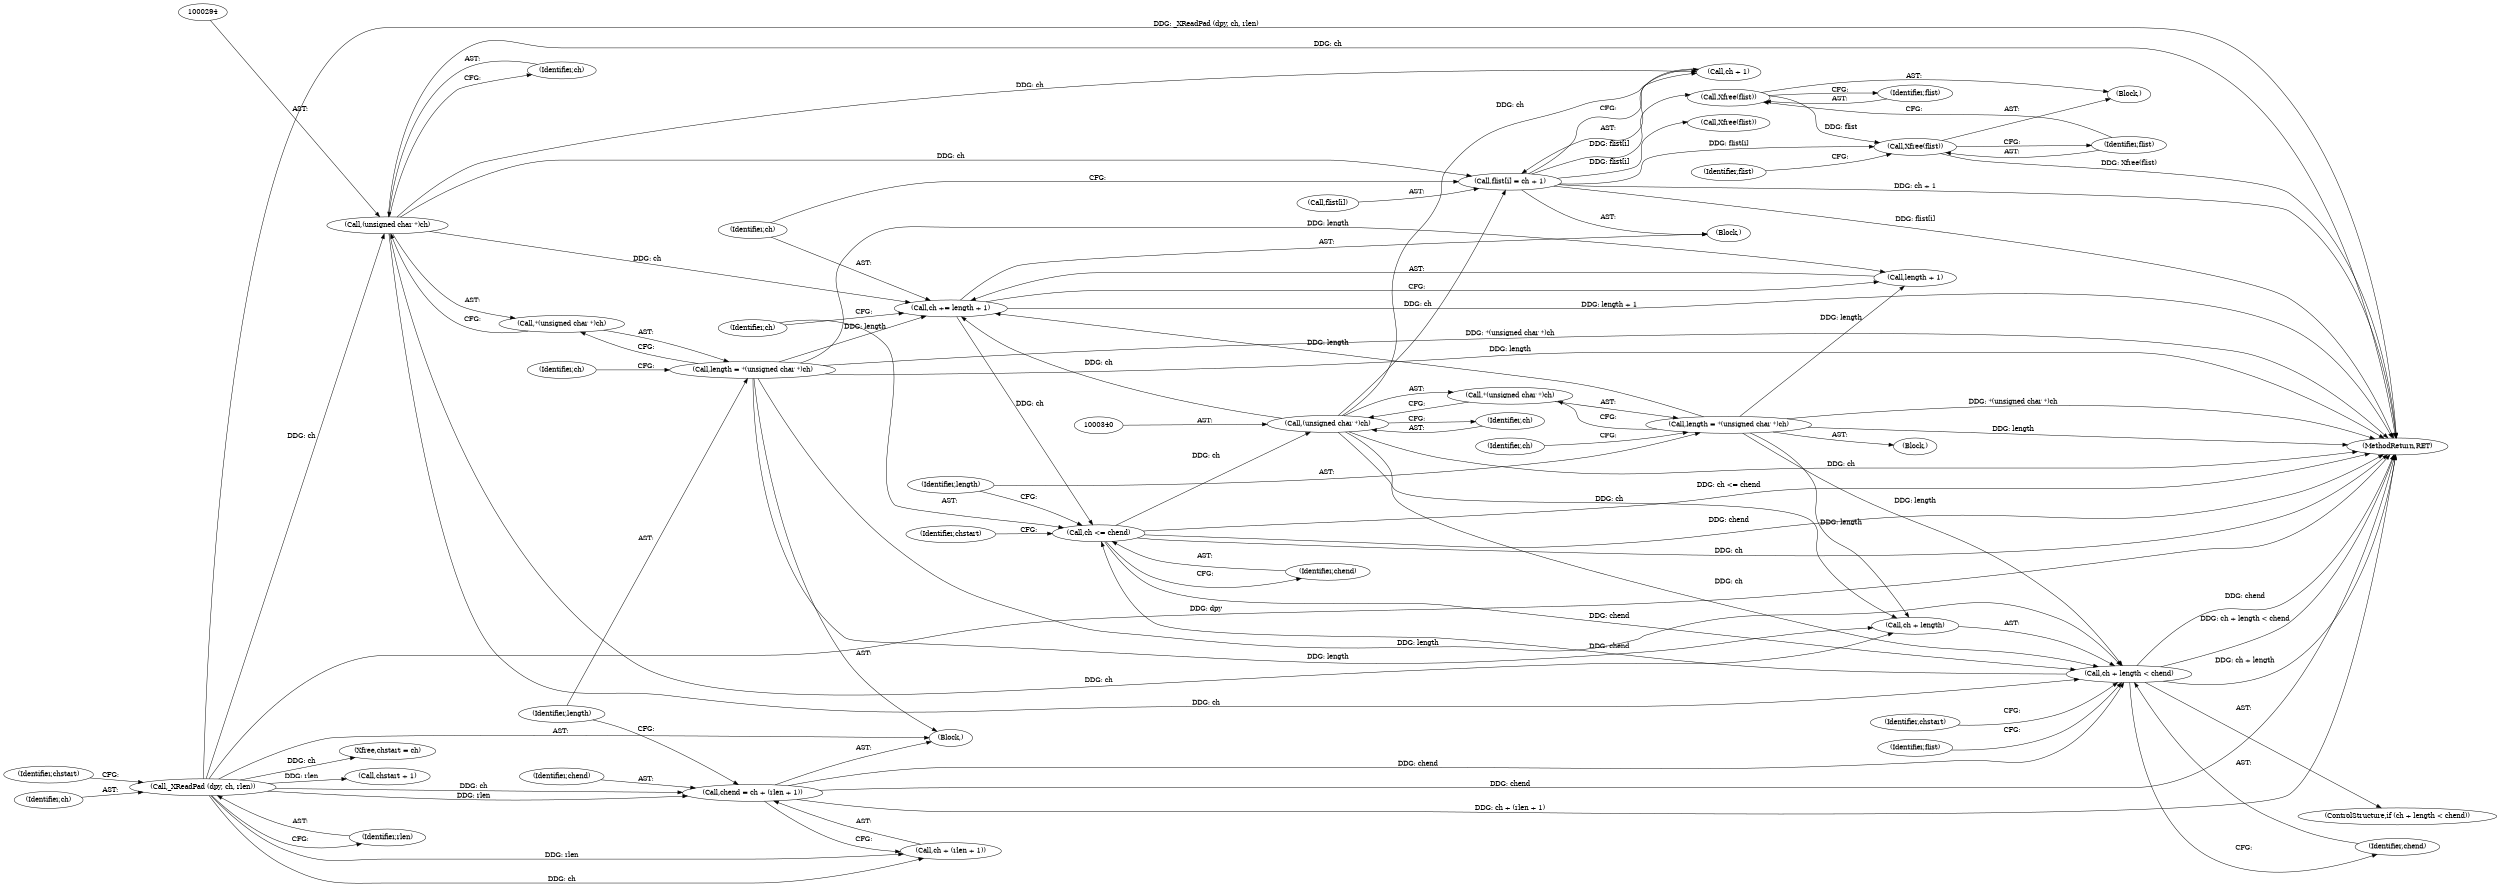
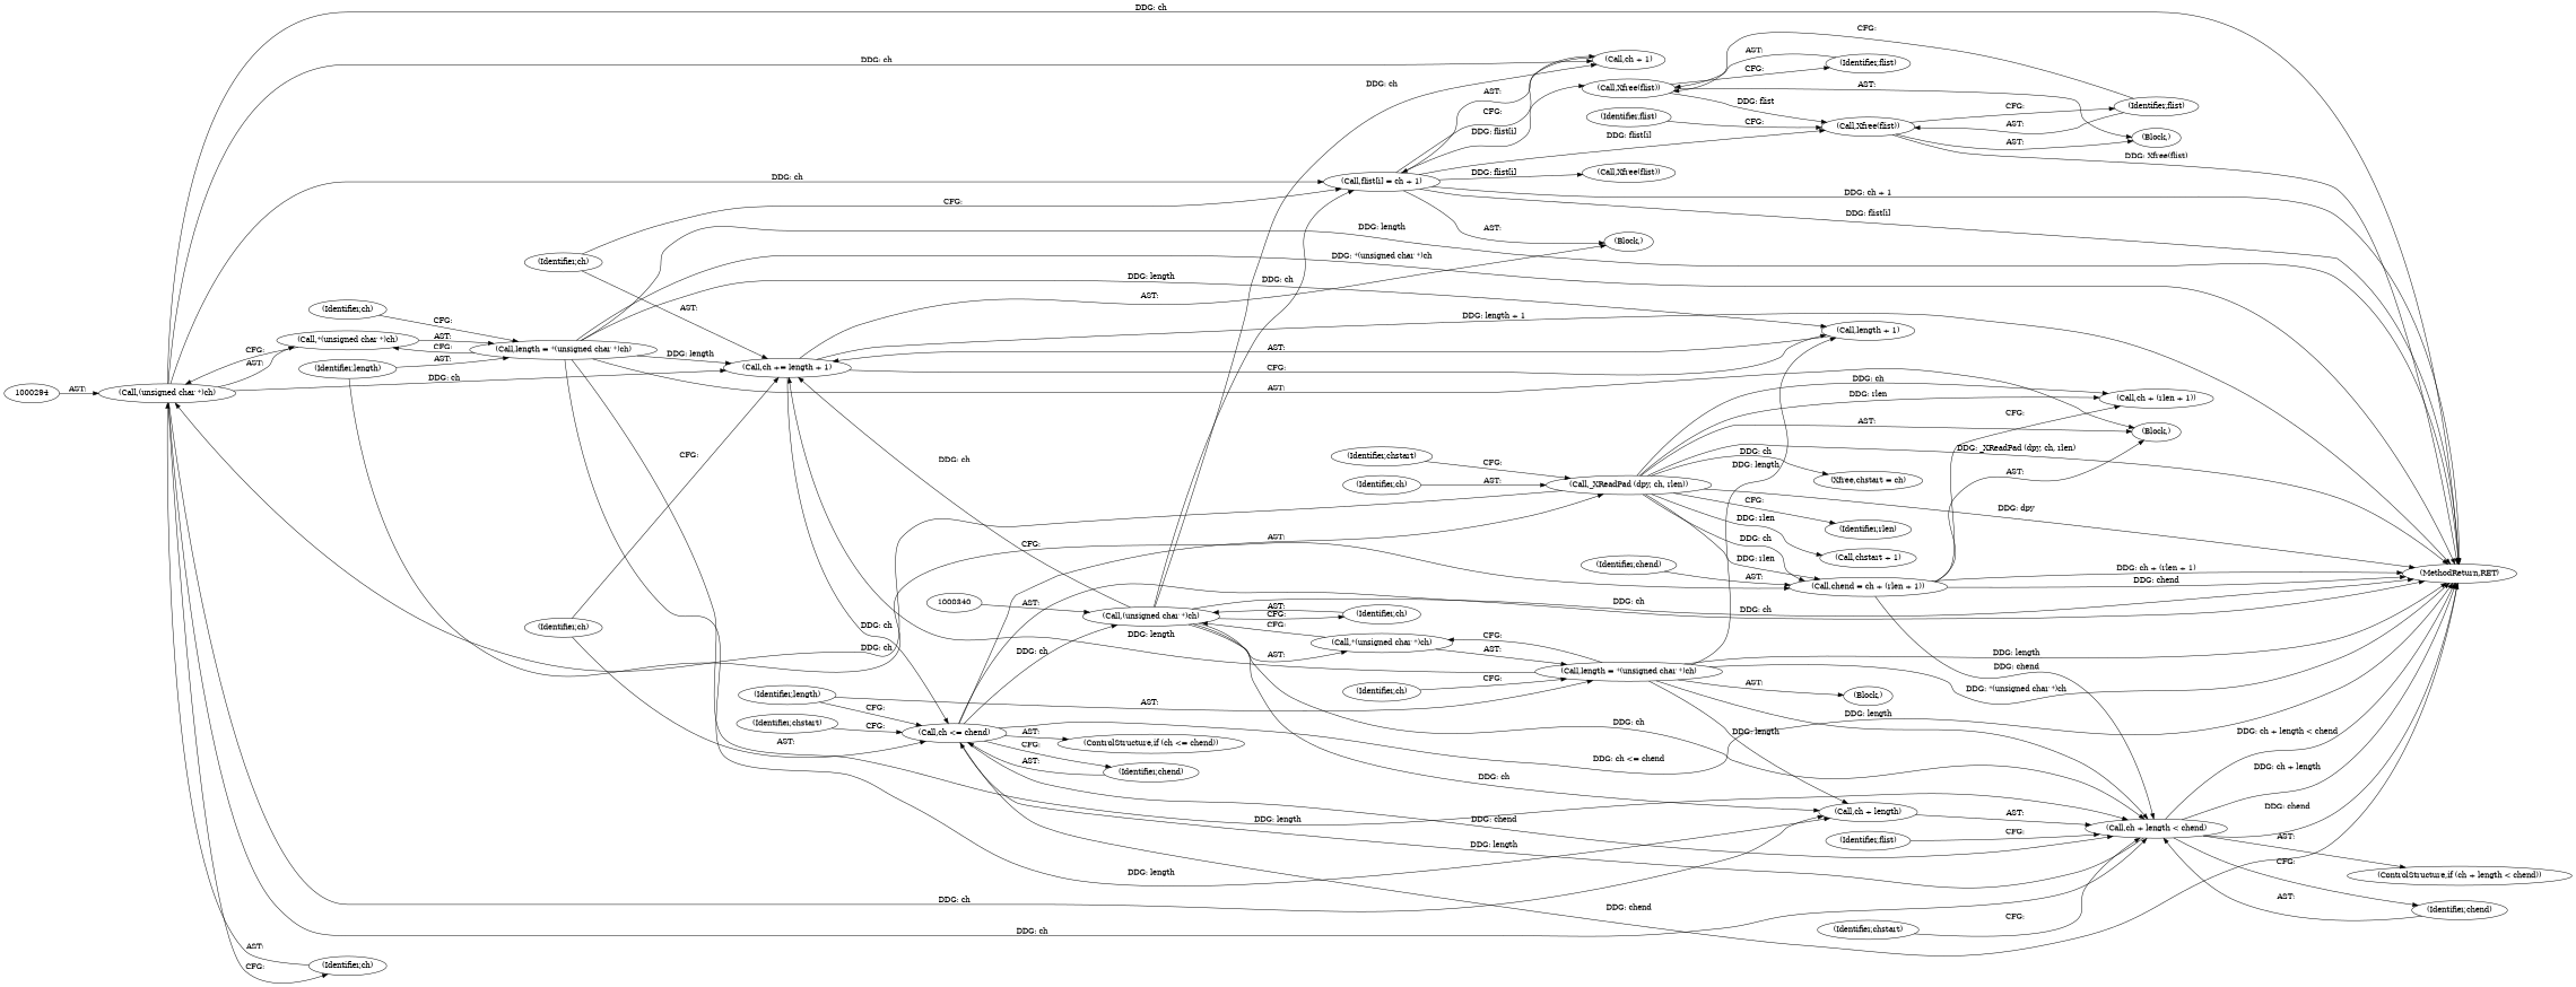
  digraph {
    rankdir=LR
    n1 [label="(Call,Xfree(flist))"]
    n2 [label="(Call,Xfree(flist))"]
    n3 [label="(Block,)"]
    n4 [label="(Identifier,flist)"]
    n5 [label="(MethodReturn,RET)"]
    n6 [label="(Identifier,flist)"]
    n7 [label="(Call,flist[i] = ch + 1)"]
    n8 [label="(Call,ch + 1)"]
    n9 [label="(Block,)"]
    n10 [label="(Call,Xfree(flist))"]
    n11 [label="(Call,(unsigned char *)ch)"]
    n12 [label="(Call,ch += length + 1)"]
    n13 [label="(Call,ch + length < chend)"]
    n14 [label="(Call,*(unsigned char *)ch)"]
    n15 [label="(Call,ch + length)"]
    n16 [label="(Identifier,ch)"]
    n17 [label="(Call,ch <= chend)"]
    n18 [label="(Call,length + 1)"]
    n19 [label="(ControlStructure,if (ch + length < chend))"]
    n20 [label="(Identifier,chend)"]
    n21 [label="(Call,length = *(unsigned char *)ch)"]
    n22 [label="(Call,_XReadPad (dpy, ch, rlen))"]
    n23 [label="(Call,chend = ch + (rlen + 1))"]
    n24 [label="(Identifier,rlen)"]
    n25 [label="(Call,ch + (rlen + 1))"]
    n26 [label="(Block,)"]
    n27 [label="(Call,chstart + 1)"]
    n28 [label="(Xfree,chstart = ch)"]
    n29 [label="(Call,(unsigned char *)ch)"]
    n30 [label="(Call,*(unsigned char *)ch)"]
    n31 [label="(Identifier,ch)"]
    n32 [label="(Call,length = *(unsigned char *)ch)"]
    n33 [label="(Identifier,chend)"]
+   n34 [label="(ControlStructure,if (ch <= chend))"]
    n35 [label="(Block,)"]
    n36 [label="(Identifier,ch)"]
    n37 [label="(Identifier,ch)"]
    n38 [label="(Identifier,ch)"]
    n39 [label="(Identifier,chstart)"]
-   n40 [label="(Call,flist[i])"]
    n41 [label="(Identifier,ch)"]
    n42 [label="(Identifier,length)"]
    n43 [label="(Identifier,chstart)"]
    n44 [label="(Identifier,length)"]
    n45 [label="(Identifier,chstart)"]
    n46 [label="(Identifier,flist)"]
    n47 [label="(Identifier,flist)"]
    n48 [label="(Identifier,chend)"]
    n49 [label="(Identifier,ch)"]
    1000294
    1000340
    n1 -> n2 [label="DDG: flist"]
    n1 -> n3 [label="AST: "]
    n1 -> n4 [label="CFG: "]
    n2 -> n3 [label="AST: "]
    n2 -> n5 [label="DDG: Xfree(flist)"]
    n2 -> n6 [label="CFG: "]
    n4 -> n1 [label="AST: "]
    n6 -> n1 [label="CFG: "]
    n6 -> n2 [label="AST: "]
    n7 -> n1 [label="DDG: flist[i]"]
    n7 -> n2 [label="DDG: flist[i]"]
    n7 -> n5 [label="DDG: ch + 1"]
    n7 -> n5 [label="DDG: flist[i]"]
    n7 -> n8 [label="CFG: "]
    n7 -> n9 [label="AST: "]
    n7 -> n10 [label="DDG: flist[i]"]
    n8 -> n7 [label="AST: "]
    n11 -> n5 [label="DDG: ch"]
    n11 -> n7 [label="DDG: ch"]
    n11 -> n8 [label="DDG: ch"]
    n11 -> n12 [label="DDG: ch"]
    n11 -> n13 [label="DDG: ch"]
    n11 -> n14 [label="AST: "]
    n11 -> n15 [label="DDG: ch"]
    n11 -> n16 [label="CFG: "]
    n12 -> n5 [label="DDG: length + 1"]
    n12 -> n9 [label="AST: "]
    n12 -> n17 [label="DDG: ch"]
    n12 -> n18 [label="CFG: "]
    n13 -> n5 [label="DDG: ch + length < chend"]
    n13 -> n5 [label="DDG: ch + length"]
    n13 -> n5 [label="DDG: chend"]
-   n13 -> n17 [label="DDG: chend"]
+   n13 -> n17 [label="DDG: length"]
    n13 -> n19 [label="AST: "]
    n13 -> n20 [label="CFG: "]
    n14 -> n11 [label="CFG: "]
    n14 -> n21 [label="AST: "]
    n15 -> n13 [label="AST: "]
    n16 -> n11 [label="AST: "]
    n17 -> n5 [label="DDG: chend"]
    n17 -> n5 [label="DDG: ch"]
    n17 -> n5 [label="DDG: ch <= chend"]
    n17 -> n13 [label="DDG: chend"]
    n17 -> n29 [label="DDG: ch"]
    n17 -> n33 [label="CFG: "]
+   n17 -> n34 [label="AST: "]
    n18 -> n12 [label="AST: "]
    n20 -> n13 [label="AST: "]
    n21 -> n5 [label="DDG: length"]
    n21 -> n5 [label="DDG: *(unsigned char *)ch"]
    n21 -> n12 [label="DDG: length"]
    n21 -> n13 [label="DDG: length"]
    n21 -> n14 [label="CFG: "]
    n21 -> n15 [label="DDG: length"]
    n21 -> n18 [label="DDG: length"]
    n21 -> n26 [label="AST: "]
    n22 -> n5 [label="DDG: _XReadPad (dpy, ch, rlen)"]
    n22 -> n5 [label="DDG: dpy"]
    n22 -> n11 [label="DDG: ch"]
    n22 -> n23 [label="DDG: ch"]
    n22 -> n23 [label="DDG: rlen"]
    n22 -> n24 [label="CFG: "]
    n22 -> n25 [label="DDG: ch"]
    n22 -> n25 [label="DDG: rlen"]
    n22 -> n26 [label="AST: "]
    n22 -> n27 [label="DDG: rlen"]
    n22 -> n28 [label="DDG: ch"]
    n23 -> n5 [label="DDG: ch + (rlen + 1)"]
    n23 -> n5 [label="DDG: chend"]
    n23 -> n13 [label="DDG: chend"]
    n23 -> n25 [label="CFG: "]
    n23 -> n26 [label="AST: "]
-   n24 -> n22 [label="AST: "]
-   n25 -> n23 [label="AST: "]
+   n17 -> n22 [label="AST: "]
    n29 -> n5 [label="DDG: ch"]
    n29 -> n7 [label="DDG: ch"]
    n29 -> n8 [label="DDG: ch"]
    n29 -> n12 [label="DDG: ch"]
    n29 -> n13 [label="DDG: ch"]
    n29 -> n15 [label="DDG: ch"]
    n29 -> n30 [label="AST: "]
    n29 -> n31 [label="CFG: "]
    n30 -> n29 [label="CFG: "]
    n30 -> n32 [label="AST: "]
    n31 -> n29 [label="AST: "]
    n32 -> n5 [label="DDG: *(unsigned char *)ch"]
    n32 -> n5 [label="DDG: length"]
    n32 -> n12 [label="DDG: length"]
    n32 -> n13 [label="DDG: length"]
    n32 -> n15 [label="DDG: length"]
    n32 -> n18 [label="DDG: length"]
    n32 -> n30 [label="CFG: "]
    n32 -> n35 [label="AST: "]
    n33 -> n17 [label="AST: "]
    n36 -> n32 [label="CFG: "]
    n37 -> n21 [label="CFG: "]
    n38 -> n12 [label="CFG: "]
    n38 -> n17 [label="AST: "]
    n39 -> n22 [label="CFG: "]
-   n40 -> n7 [label="AST: "]
    n41 -> n7 [label="CFG: "]
    n41 -> n12 [label="AST: "]
    n42 -> n21 [label="AST: "]
    n42 -> n23 [label="CFG: "]
    n43 -> n13 [label="CFG: "]
    n44 -> n17 [label="CFG: "]
    n44 -> n32 [label="AST: "]
    n45 -> n17 [label="CFG: "]
    n46 -> n2 [label="CFG: "]
    n47 -> n13 [label="CFG: "]
    n48 -> n23 [label="AST: "]
    n49 -> n22 [label="AST: "]
    1000294 -> n11 [label="AST: "]
    1000340 -> n29 [label="AST: "]
  }
